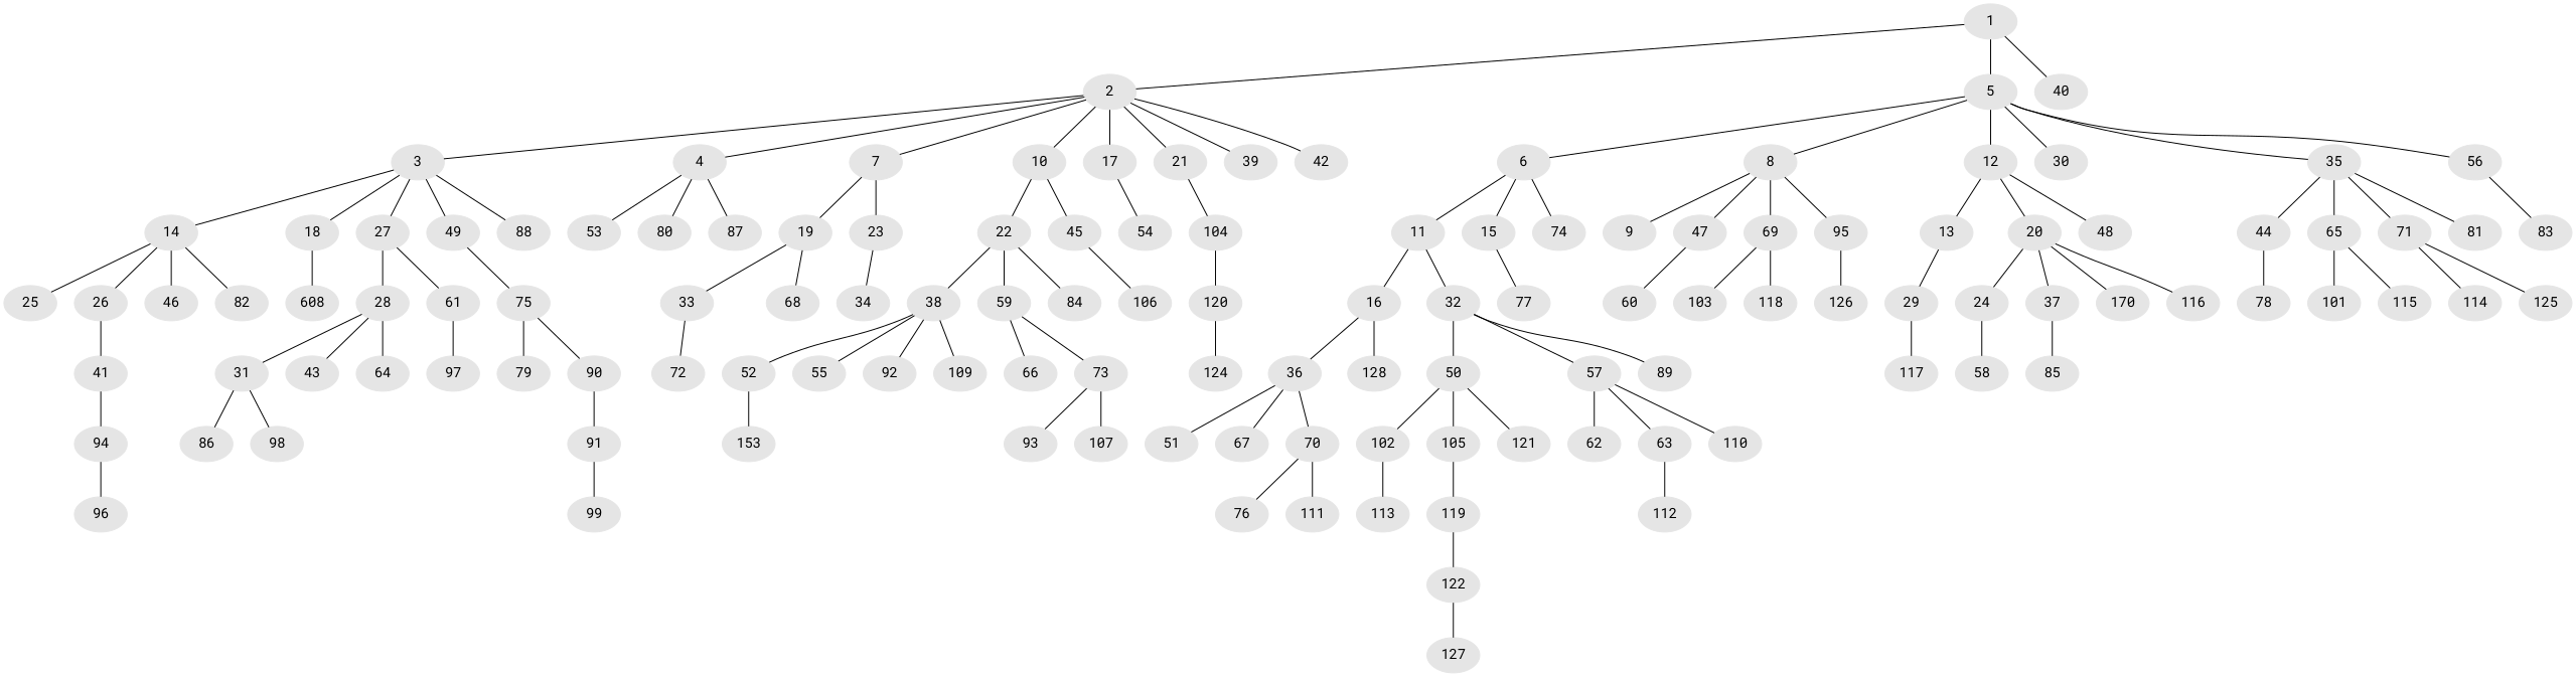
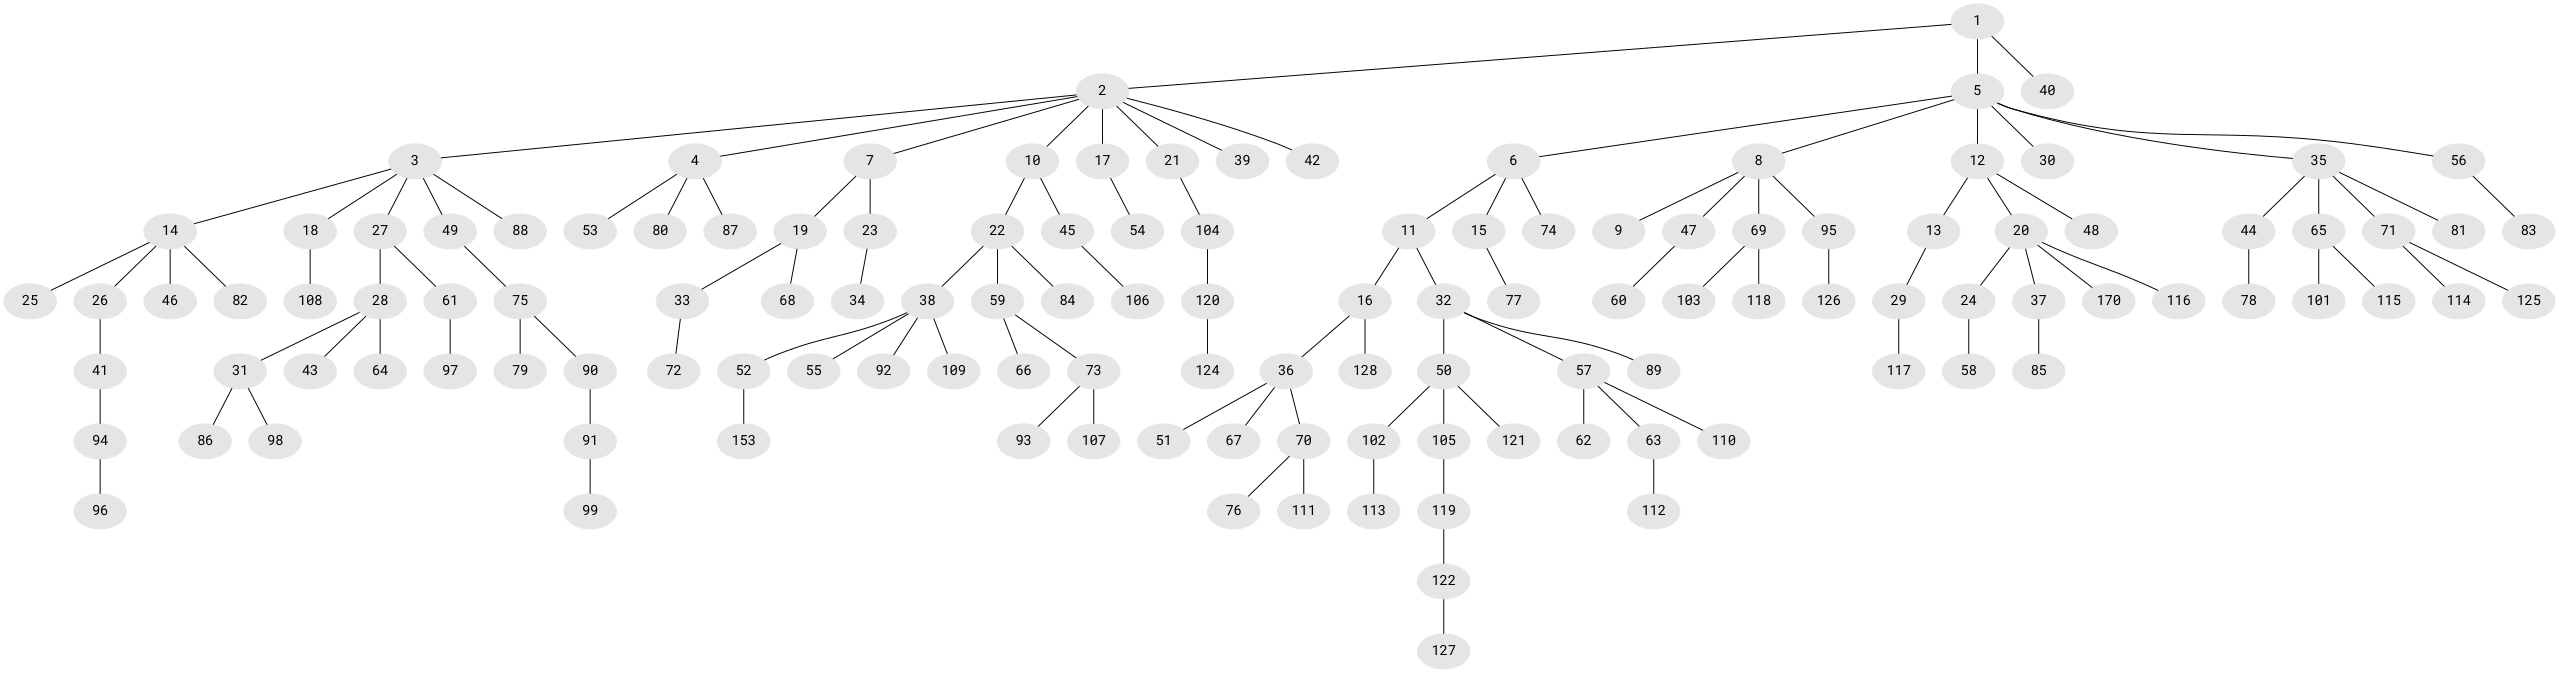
  graph {
    fontname="Roboto Mono"
    node [color=gray90 fontname="Roboto Mono" style=filled]
    edge [fontname="Roboto Mono"]
    1
    2
    5
    40
    3
    4
    7
    10
    17
    21
    39
    42
    6
    8
    12
    30
    35
    56
    14
    18
    27
    49
    88
    53
    80
    87
    19
    23
    22
    45
    54
    104
    25
    26
    46
    82
-   108 [label=608]
+   108
    28
    61
    75
    11
    15
    74
    9
    47
    69
    95
    13
    20
    48
    44
    65
    71
    81
    83
    16
    32
    77
    33
    68
    34
    60
    103
    118
    126
    38
    59
    84
    106
    36
    128
    50
    57
    89
    29
    24
    37
    n78 [label=170]
    116
    117
    41
    51
    67
    70
    72
    58
    85
    120
    52
    55
    92
    109
    66
    73
    94
    31
    43
    64
    97
    86
    98
    102
    105
    121
    62
    63
    110
    78
    101
    115
    114
    125
    76
    111
    n115 [label=153]
    96
    79
    90
    113
    119
    112
    93
    107
    91
    99
    124
    122
    127
    1 -- 2
    1 -- 5
    1 -- 40
    2 -- 3
    2 -- 4
    2 -- 7
    2 -- 10
    2 -- 17
    2 -- 21
    2 -- 39
    2 -- 42
    5 -- 6
    5 -- 8
    5 -- 12
    5 -- 30
    5 -- 35
    5 -- 56
    3 -- 14
    3 -- 18
    3 -- 27
    3 -- 49
    3 -- 88
    4 -- 53
    4 -- 80
    4 -- 87
    7 -- 19
    7 -- 23
    10 -- 22
    10 -- 45
    17 -- 54
    21 -- 104
    6 -- 11
    6 -- 15
    6 -- 74
    8 -- 9
    8 -- 47
    8 -- 69
    8 -- 95
    12 -- 13
    12 -- 20
    12 -- 48
    35 -- 44
    35 -- 65
    35 -- 71
    35 -- 81
    56 -- 83
    14 -- 25
    14 -- 26
    14 -- 46
    14 -- 82
    18 -- 108
    27 -- 28
    27 -- 61
    49 -- 75
    19 -- 33
    19 -- 68
    23 -- 34
    22 -- 38
    22 -- 59
    22 -- 84
    45 -- 106
    104 -- 120
    26 -- 41
    28 -- 31
    28 -- 43
    28 -- 64
    61 -- 97
    75 -- 79
    75 -- 90
    11 -- 16
    11 -- 32
    15 -- 77
    47 -- 60
    69 -- 103
    69 -- 118
    95 -- 126
    13 -- 29
    20 -- 24
    20 -- 37
    20 -- n78
    20 -- 116
    44 -- 78
    65 -- 101
    65 -- 115
    71 -- 114
    71 -- 125
    16 -- 36
    16 -- 128
    32 -- 50
    32 -- 57
    32 -- 89
    33 -- 72
    38 -- 52
    38 -- 55
    38 -- 92
    38 -- 109
    59 -- 66
    59 -- 73
    36 -- 51
    36 -- 67
    36 -- 70
    50 -- 102
    50 -- 105
    50 -- 121
    57 -- 62
    57 -- 63
    57 -- 110
    29 -- 117
    24 -- 58
    37 -- 85
    41 -- 94
    70 -- 76
    70 -- 111
    120 -- 124
    52 -- n115
    73 -- 93
    73 -- 107
    94 -- 96
    31 -- 86
    31 -- 98
    102 -- 113
    105 -- 119
    63 -- 112
    90 -- 91
    119 -- 122
    91 -- 99
    122 -- 127
  }
